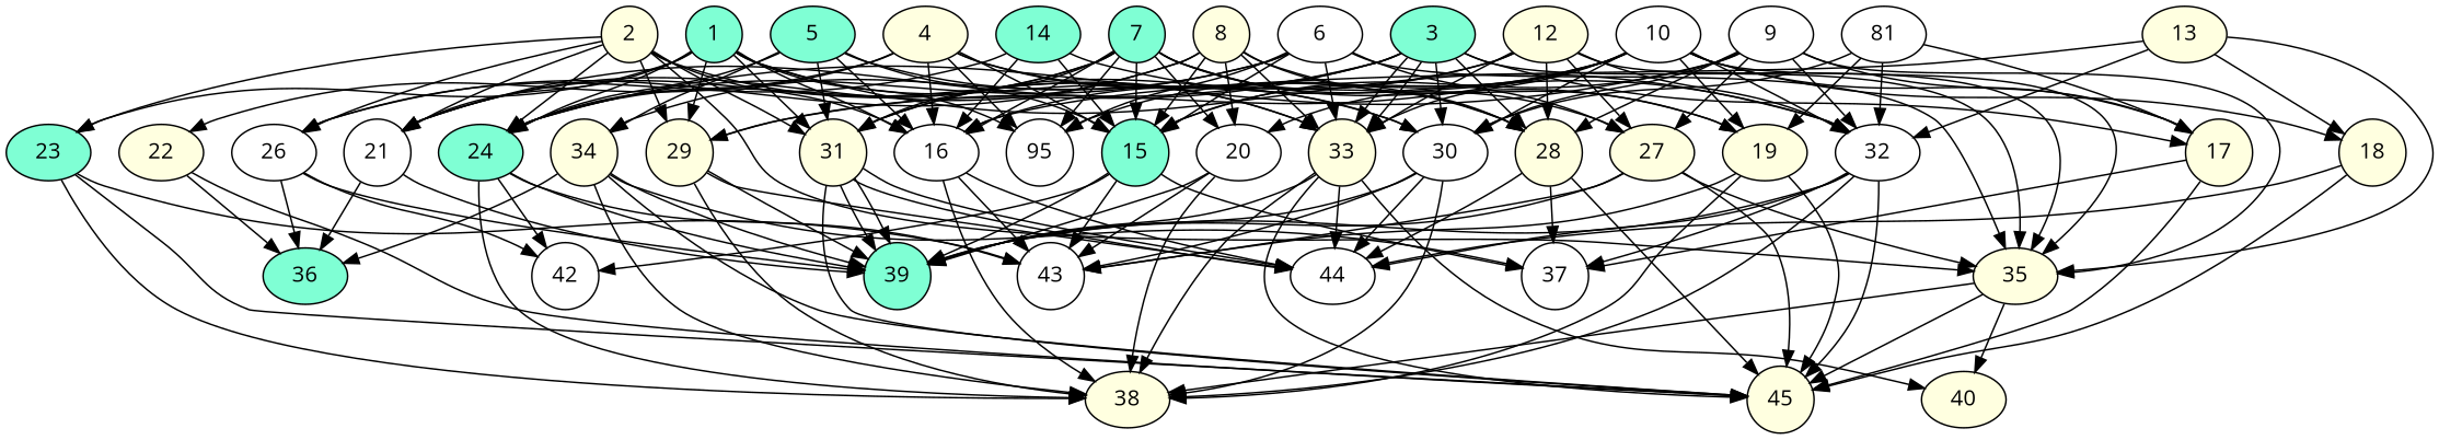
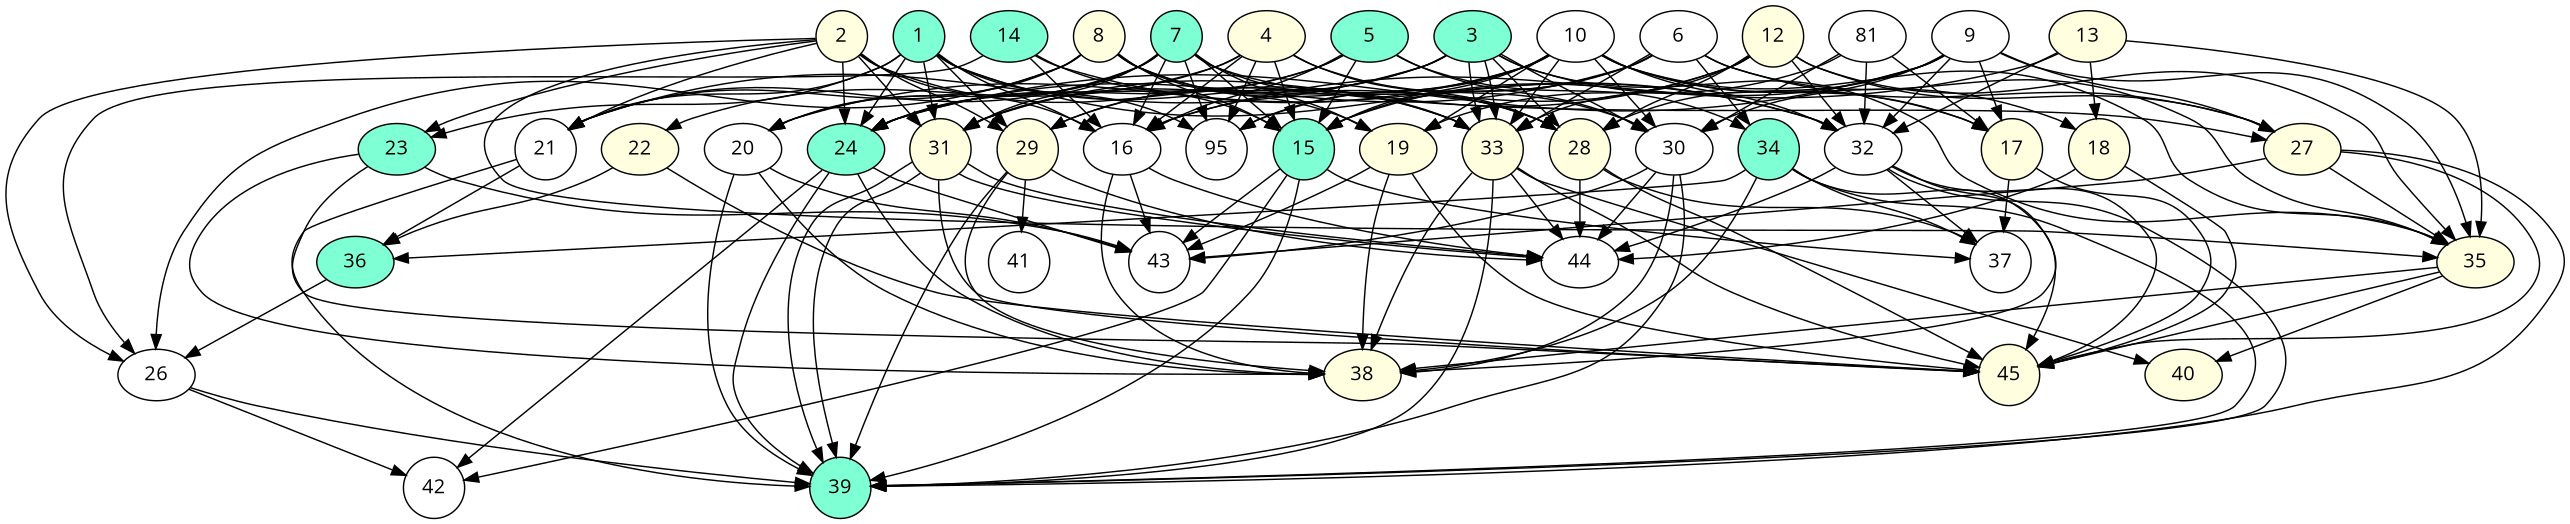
  digraph {
    fontname="Open Sans"
    node [alpha=0.15 fillcolor=lightyellow fontname="Open Sans" shape=ellipse style=filled]
    edge [fontname="Open Sans"]
    1 [alpha=0.12 expect_size=20655104 fillcolor=aquamarine shape=circle]
    16 [alpha=0.03 expect_size=6815744 fillcolor=white]
    21 [alpha=0.09 expect_size=29125632 fillcolor=white shape=circle]
    23 [alpha=0.00 expect_size=46077952 fillcolor=aquamarine]
    24 [alpha=0.01 expect_size=12127232 fillcolor=aquamarine]
    n6 [alpha=0.06 expect_size=39665664 fillcolor=white label=95 shape=circle]
    29 [expect_size=42829824 shape=circle]
    31 [alpha=0.17 expect_size=45635584 shape=circle]
    32 [alpha=0.16 expect_size=19858432 fillcolor=white]
    33 [alpha=0.05 expect_size=9000960 shape=circle]
    43 [alpha=0.11 expect_size=27131904 fillcolor=white shape=circle]
    38 [alpha=0.01 expect_size=31118336]
    44 [alpha=0.02 expect_size=37858304 fillcolor=white]
    39 [alpha=0.12 expect_size=38998016 fillcolor=aquamarine shape=circle]
    36 [alpha=0.08 expect_size=26779648 fillcolor=aquamarine]
    45 [alpha=0.07 expect_size=5643264 shape=circle]
    42 [alpha=0.04 expect_size=36780032 fillcolor=white shape=circle]
+   41 [alpha=0.13 expect_size=43597824 fillcolor=white shape=circle]
    37 [alpha=0.00 expect_size=42797056 fillcolor=white shape=circle]
    40 [alpha=0.08 expect_size=26512384]
    2 [alpha=0.01 expect_size=33145856 shape=circle]
    26 [alpha=0.07 expect_size=27478016 fillcolor=white]
    35 [alpha=0.17 expect_size=11695104]
    3 [alpha=0.03 expect_size=49301504 fillcolor=aquamarine]
    17 [alpha=0.01 expect_size=6679552 shape=circle]
    28 [alpha=0.03 expect_size=36903936 shape=circle]
    30 [alpha=0.07 expect_size=11244544 fillcolor=white]
    4 [alpha=0.16 expect_size=41451520]
    15 [expect_size=25964544 fillcolor=aquamarine shape=circle]
    22 [expect_size=16328704]
    5 [alpha=0.12 expect_size=17752064 fillcolor=aquamarine]
-   34 [alpha=0.06 expect_size=9938944 shape=circle]
+   34 [alpha=0.06 expect_size=9938944 fillcolor=aquamarine shape=circle]
    6 [alpha=0.20 expect_size=40034304 fillcolor=white]
    27 [expect_size=33787904]
    7 [alpha=0.08 expect_size=23795712 fillcolor=aquamarine shape=circle]
    19 [alpha=0.07 expect_size=28945408]
    20 [expect_size=16257024 fillcolor=white]
    8 [alpha=0.01 expect_size=5313536 shape=circle]
    9 [expect_size=12503040 fillcolor=white]
    10 [alpha=0.05 expect_size=7994368 fillcolor=white]
    18 [alpha=0.03 expect_size=26577920 shape=circle]
    n42 [expect_size=46138368 fillcolor=white label=81]
-   12 [alpha=0.13 expect_size=26315776]
+   12 [alpha=0.13 expect_size=26315776 shape=circle]
    13 [alpha=0.06 expect_size=28446720]
    14 [alpha=0.12 expect_size=36300800 fillcolor=aquamarine]
    1 -> 16
    1 -> 21
    1 -> 23
    1 -> 24
    1 -> n6
    1 -> 29
    1 -> 31
    1 -> 32
    1 -> 33
    16 -> 43
    16 -> 38
    16 -> 44
    21 -> 39
    21 -> 36
    23 -> 43
    23 -> 38
    23 -> 45
    24 -> 43
    24 -> 38
    24 -> 39
    24 -> 42
    29 -> 38
    29 -> 44
    29 -> 39
+   29 -> 41
    31 -> 44
    31 -> 44
    31 -> 39
    31 -> 39
    31 -> 45
    32 -> 38
    32 -> 44
    32 -> 39
    32 -> 45
    32 -> 37
    33 -> 38
    33 -> 44
    33 -> 39
    33 -> 45
    33 -> 40
    2 -> 16
    2 -> 21
    2 -> 23
    2 -> 24
    2 -> 29
    2 -> 31
    2 -> 33
    2 -> 26
    2 -> 35
    26 -> 39
-   26 -> 36
+   36 -> 26
    26 -> 42
    35 -> 38
    35 -> 45
    35 -> 40
    3 -> 21
    3 -> 29
    3 -> 31
    3 -> 33
    3 -> 33
    3 -> 35
    3 -> 17
    3 -> 28
    3 -> 30
    17 -> 45
    17 -> 37
    28 -> 44
    28 -> 45
    28 -> 37
    30 -> 43
    30 -> 38
    30 -> 44
    30 -> 39
    4 -> 16
    4 -> 24
    4 -> n6
    4 -> 28
    4 -> 30
    4 -> 15
    4 -> 22
    15 -> 43
    15 -> 39
    15 -> 42
    15 -> 37
    22 -> 36
    22 -> 45
    5 -> 16
    5 -> 24
    5 -> 31
    5 -> 30
    5 -> 15
    5 -> 34
    34 -> 38
    34 -> 39
    34 -> 36
    34 -> 45
    34 -> 37
    6 -> 24
    6 -> n6
    6 -> 33
    6 -> 35
    6 -> 15
    6 -> 34
    6 -> 27
    27 -> 43
    27 -> 39
    27 -> 45
    27 -> 35
    7 -> 16
    7 -> 21
    7 -> 24
    7 -> n6
    7 -> 31
    7 -> 28
    7 -> 15
    7 -> 27
    7 -> 19
    7 -> 20
    19 -> 43
    19 -> 38
    19 -> 45
    20 -> 43
    20 -> 38
    20 -> 39
    8 -> 21
    8 -> 33
    8 -> 26
    8 -> 28
    8 -> 15
    8 -> 19
    8 -> 20
    9 -> 24
    9 -> 32
    9 -> 35
    9 -> 17
    9 -> 28
    9 -> 30
    9 -> 15
    9 -> 27
    10 -> n6
    10 -> 29
    10 -> 32
    10 -> 33
    10 -> 35
    10 -> 17
    10 -> 30
    10 -> 15
    10 -> 19
    10 -> 20
    10 -> 18
    18 -> 44
    18 -> 45
    n42 -> 32
    n42 -> 17
    n42 -> 30
    n42 -> 19
    12 -> 16
    12 -> 31
    12 -> 32
    12 -> 33
    12 -> 35
    12 -> 28
    12 -> 27
    13 -> 16
    13 -> 32
    13 -> 35
    13 -> 18
    14 -> 16
    14 -> 32
    14 -> 26
    14 -> 15
  }
